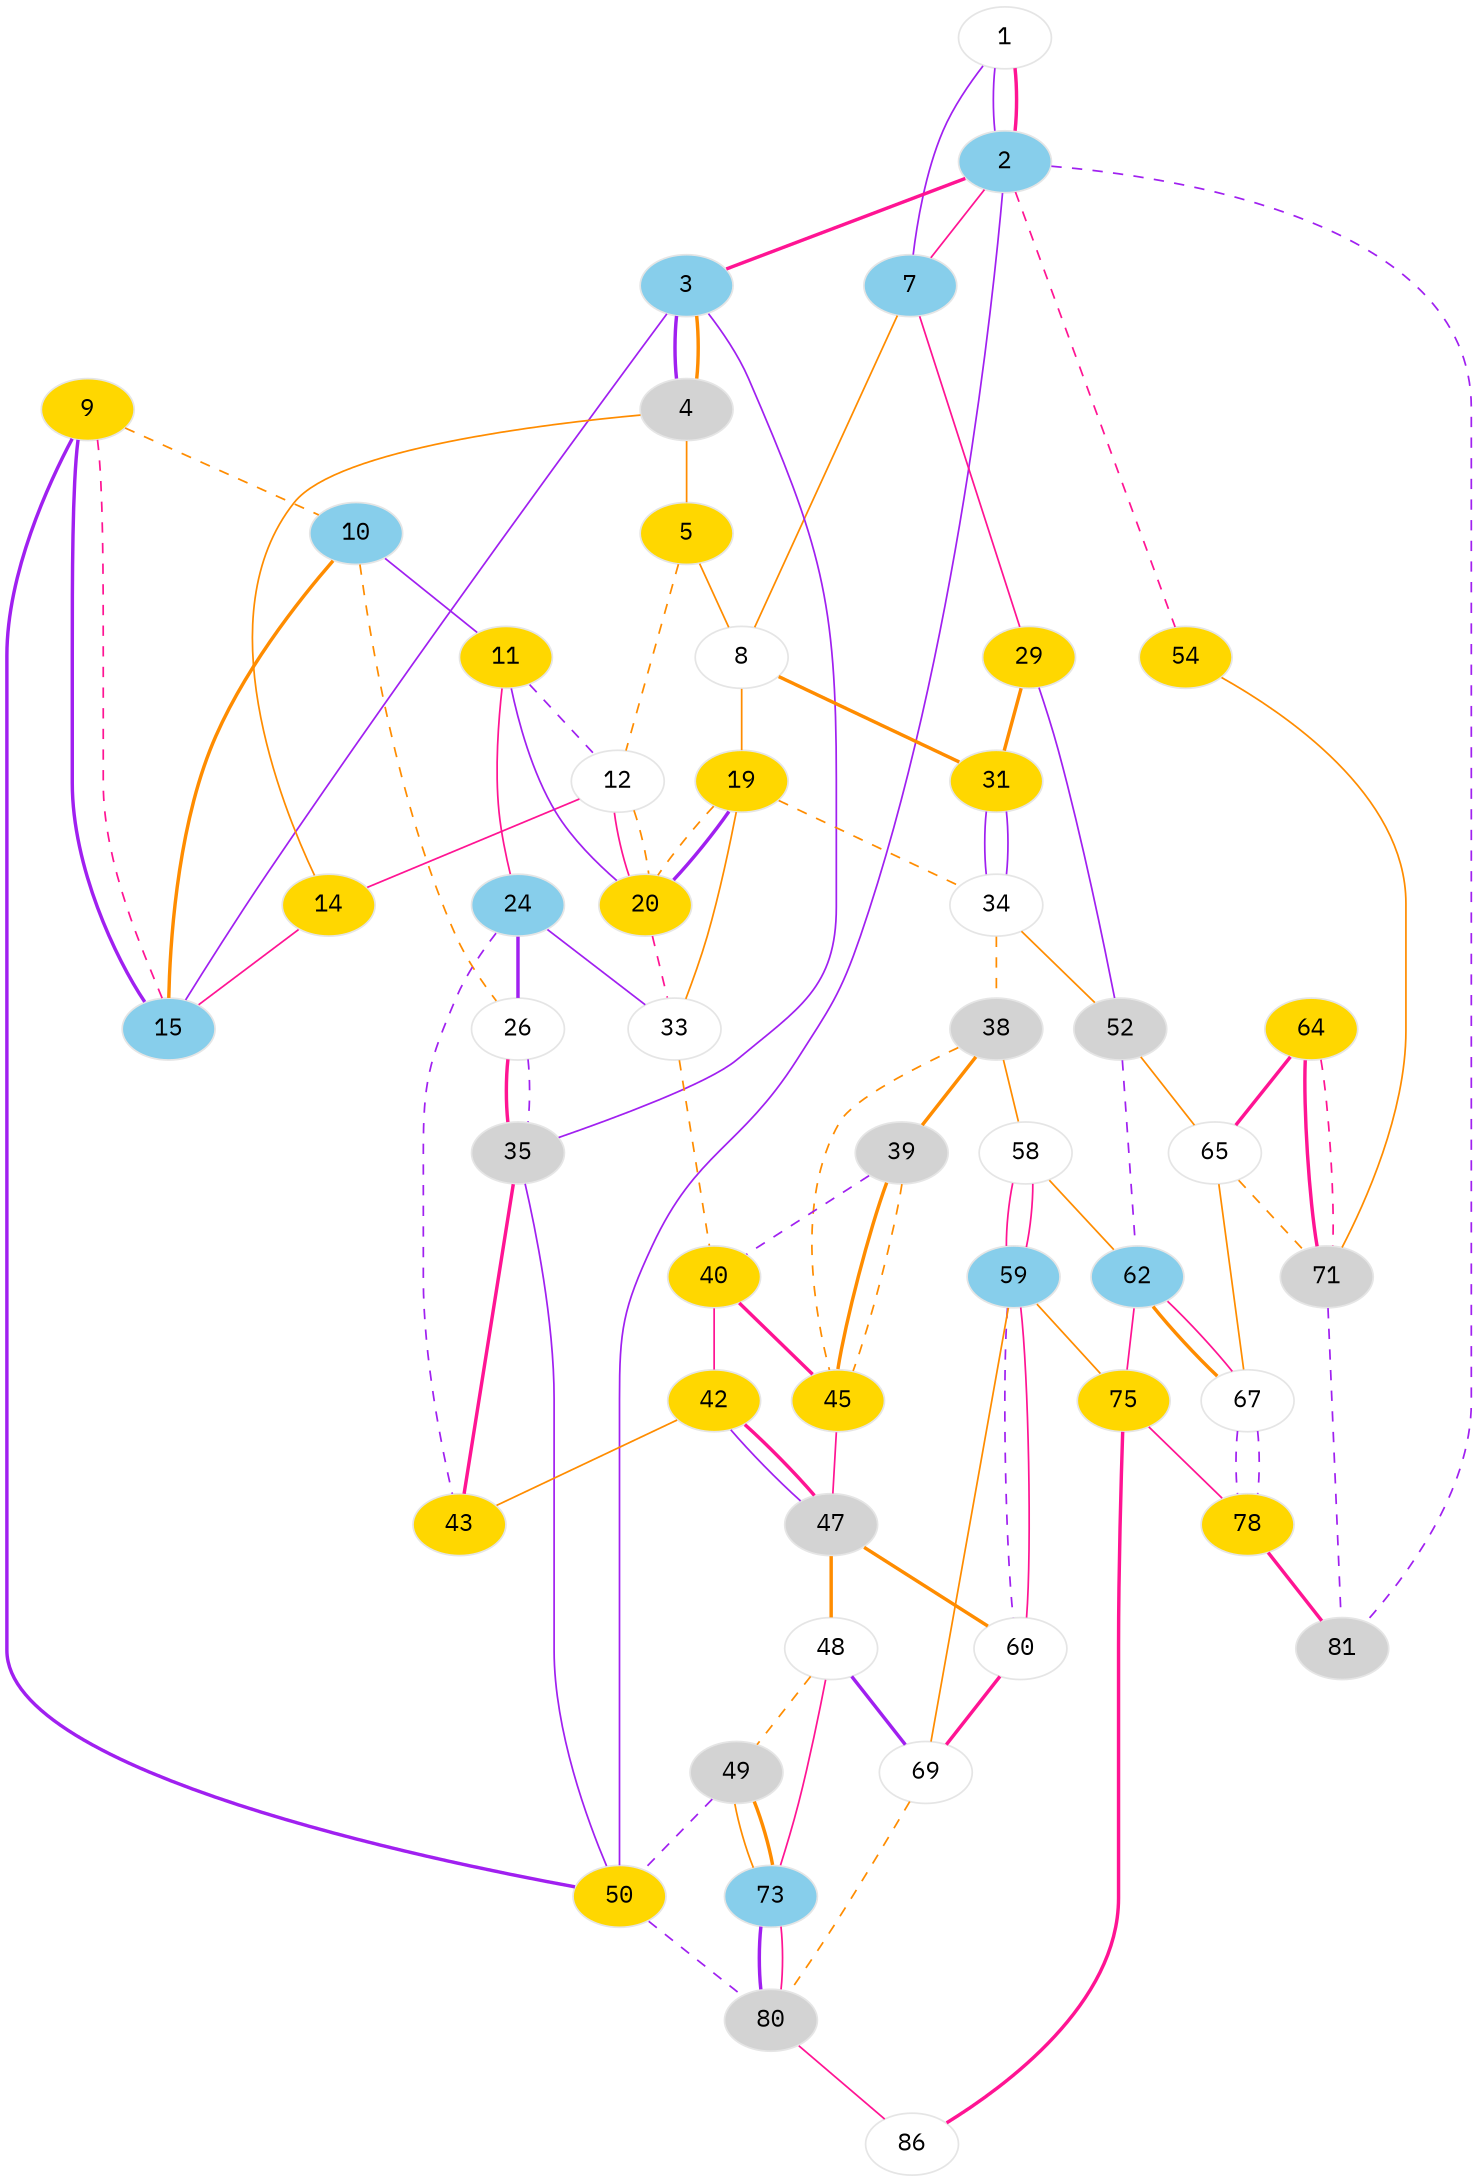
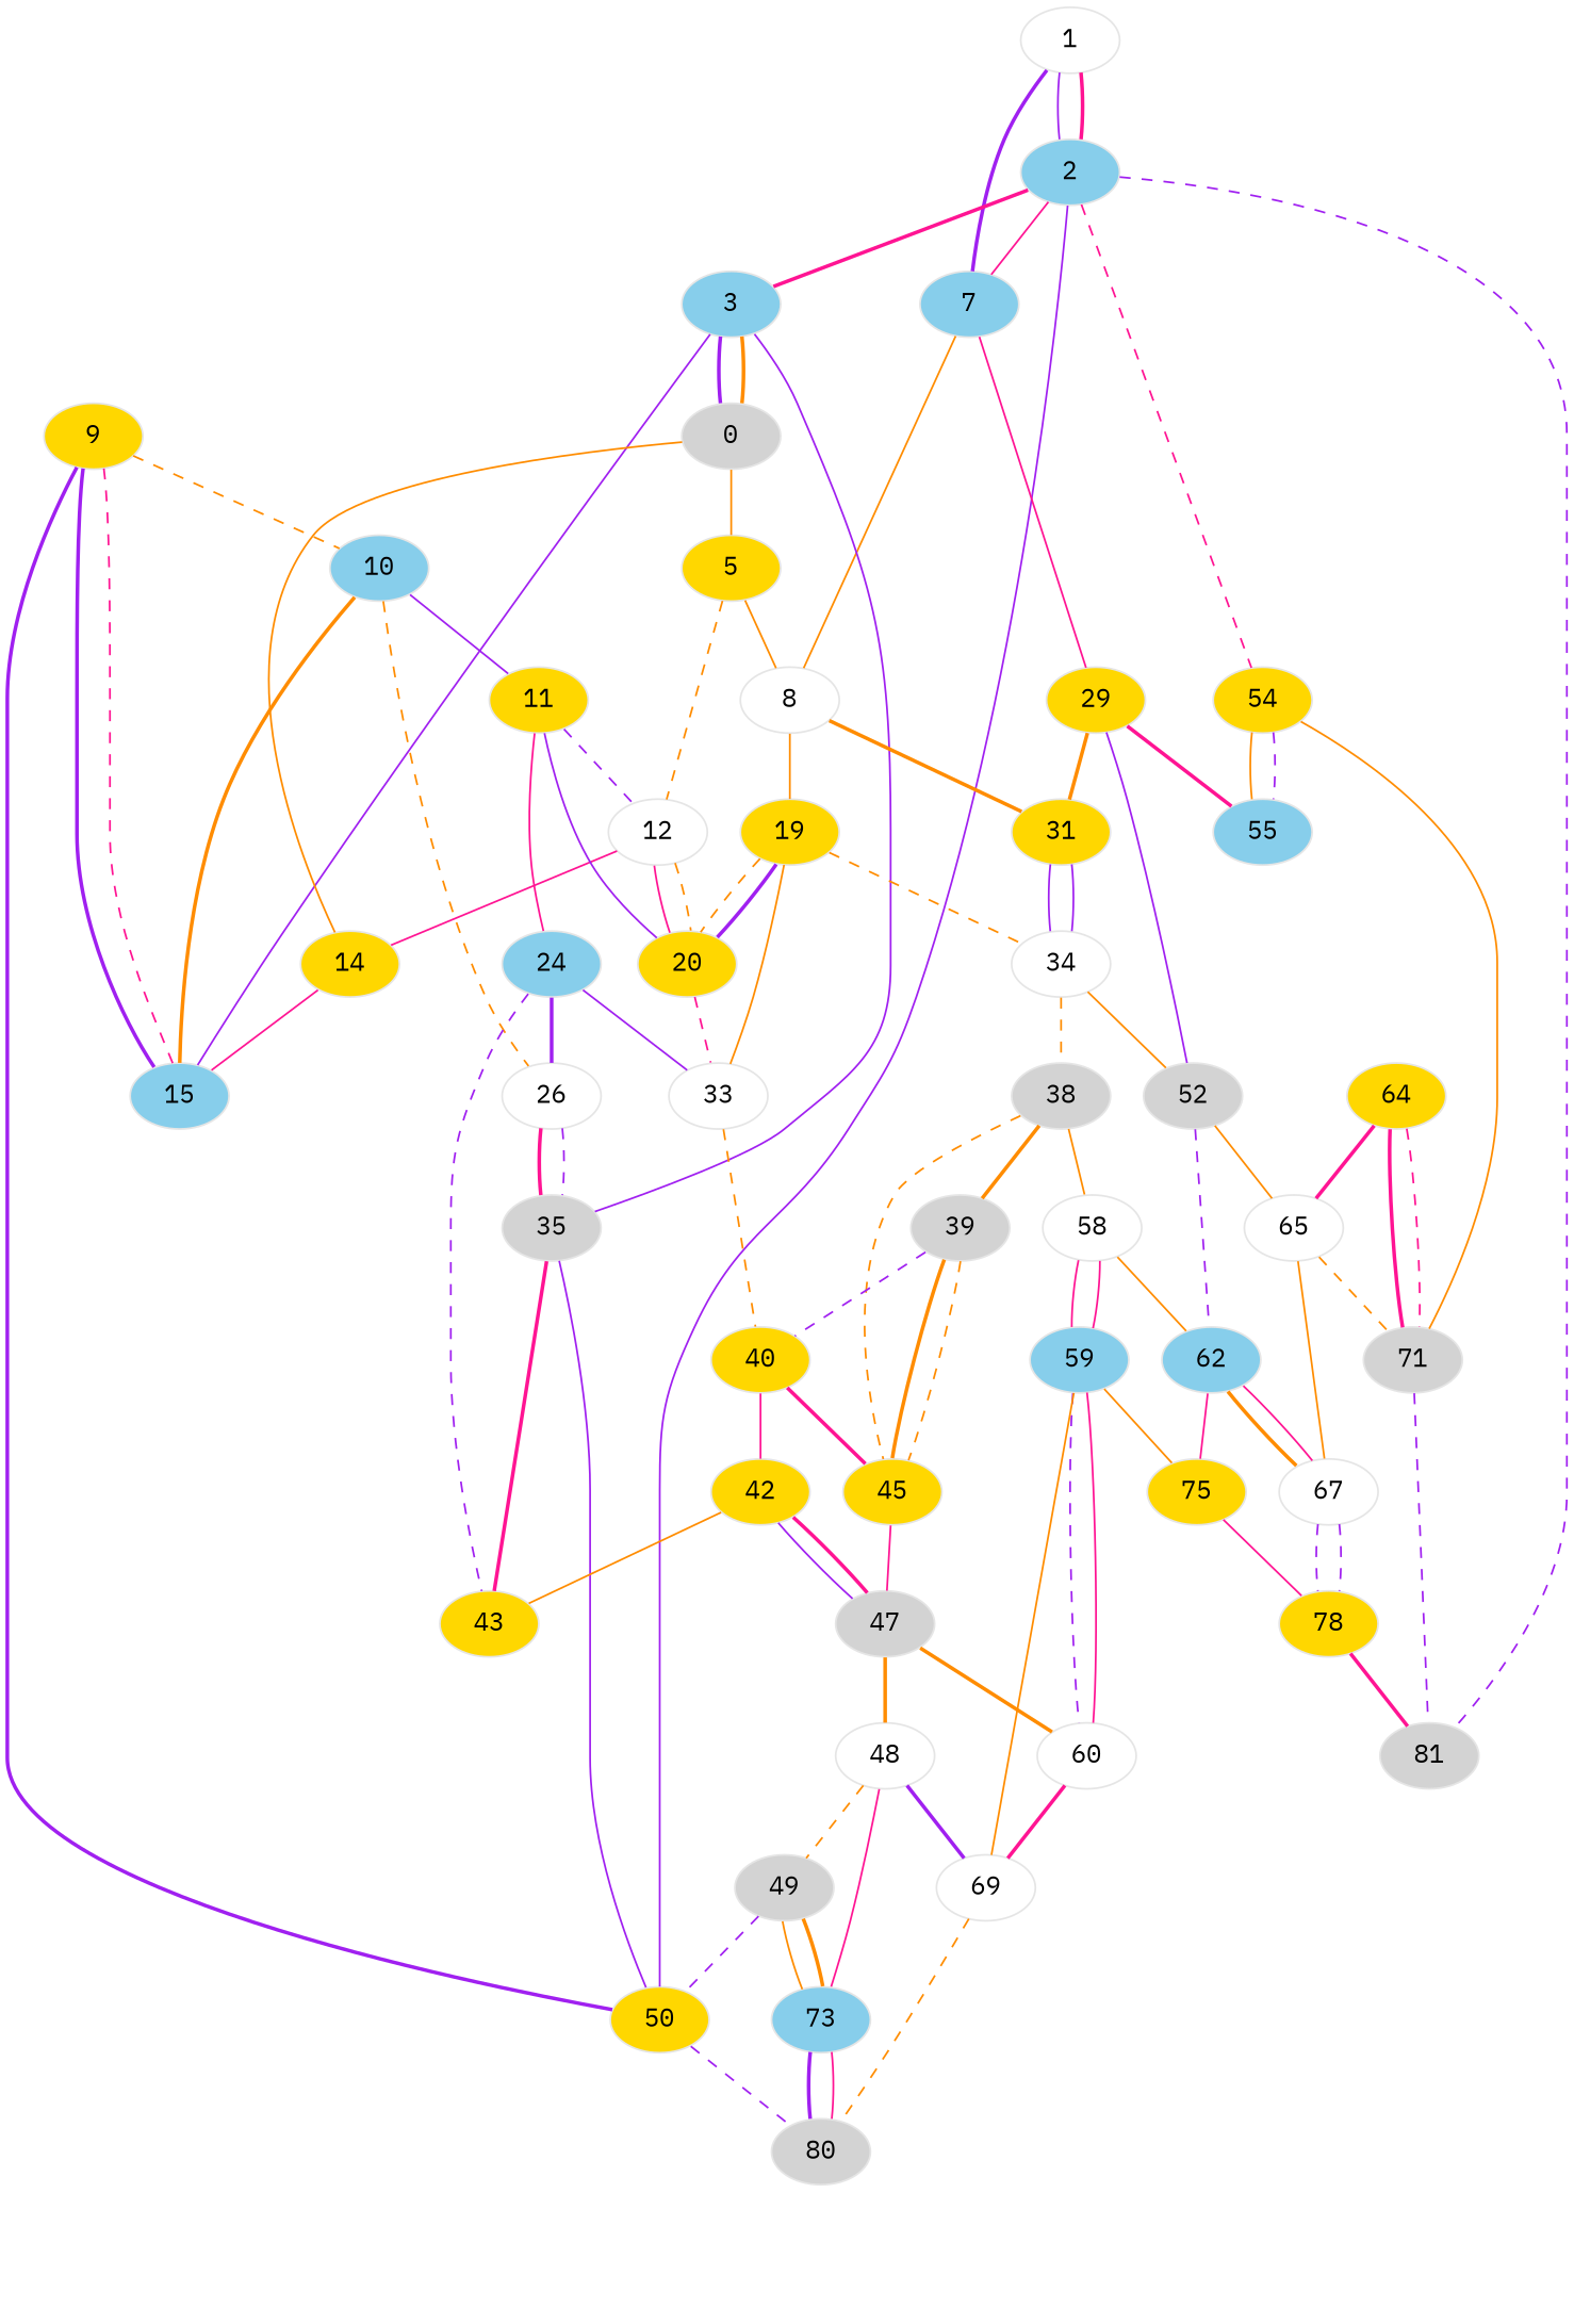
  graph {
    fontname="IBM Plex Mono"
    node [color=gray90 fillcolor=gold fontname="IBM Plex Mono" style=filled]
    edge [color=darkorange fontname="IBM Plex Mono" style=solid]
    1 [fillcolor=white]
    2 [fillcolor=skyblue super="+53"]
    7 [fillcolor=skyblue super="+28"]
    3 [fillcolor=skyblue super="+21"]
    50 [super="+68"]
    54 [super="+74"]
    81 [fillcolor=lightgrey super="+84"]
    8 [fillcolor=white super="+18"]
    29 [super="+30"]
-   4 [fillcolor=lightgrey]
+   4 [fillcolor=lightgrey label=0]
    15 [fillcolor=skyblue super="+16"]
    35 [fillcolor=lightgrey super="+44"]
    80 [fillcolor=lightgrey super="+83"]
+   55 [fillcolor=skyblue super="+56"]
    71 [fillcolor=lightgrey super="+72"]
    5 [super="+6"]
    14 [super="+17"]
    43
    12 [fillcolor=white super="+13"]
    19 [super="+32"]
    31
    20 [super="+27"]
    52 [fillcolor=lightgrey super="+61"]
    33 [fillcolor=white super="+36"]
    34 [fillcolor=white super="+37"]
    9
    10 [fillcolor=skyblue super="+22"]
    11 [super="+23"]
    26 [fillcolor=white]
    24 [fillcolor=skyblue super="+25"]
    40 [super="+41"]
    38 [fillcolor=lightgrey super="+57"]
    62 [fillcolor=skyblue super="+63"]
    65 [fillcolor=white super="+66"]
    45 [super="+46"]
    42
    39 [fillcolor=lightgrey]
    58 [fillcolor=white]
    47 [fillcolor=lightgrey super="+51"]
    59 [fillcolor=skyblue super="+77"]
    48 [fillcolor=white super="+70"]
    60 [fillcolor=white]
    49 [fillcolor=lightgrey]
    69 [fillcolor=white super="+79"]
    73 [fillcolor=skyblue]
-   86 [fillcolor=white super="+88"]
    75 [super="+76"]
    67 [fillcolor=white]
    64
    78 [super="+82"]
    1 -- 2 [color=purple]
    1 -- 2 [color=deeppink style=bold]
-   1 -- 7 [color=purple]
+   1 -- 7 [color=purple style=bold]
    2 -- 7 [color=deeppink]
    2 -- 3 [color=deeppink style=bold]
    2 -- 50 [color=purple]
    2 -- 54 [color=deeppink style=dashed]
    2 -- 81 [color=purple style=dashed]
    7 -- 8
    7 -- 29 [color=deeppink]
    3 -- 4 [color=purple style=bold]
    3 -- 4 [style=bold]
    3 -- 15 [color=purple]
    3 -- 35 [color=purple]
    50 -- 80 [color=purple style=dashed]
+   54 -- 55 [weight=2]
+   54 -- 55 [color=purple style=dashed]
    54 -- 71
    8 -- 19
    8 -- 31 [style=bold]
+   29 -- 55 [color=deeppink style=bold]
    29 -- 31 [style=bold]
    29 -- 52 [color=purple]
    4 -- 5
    4 -- 14
    35 -- 50 [color=purple]
    35 -- 43 [color=deeppink style=bold]
-   80 -- 86 [color=deeppink]
    71 -- 81 [color=purple style=dashed]
    5 -- 8
    5 -- 12 [style=dashed]
    14 -- 15 [color=deeppink]
    12 -- 14 [color=deeppink]
    12 -- 20 [color=deeppink]
    12 -- 20 [style=dashed]
    19 -- 20 [style=dashed]
    19 -- 20 [color=purple style=bold]
    19 -- 33
    19 -- 34 [style=dashed]
    31 -- 34 [color=purple]
    31 -- 34 [color=purple]
    20 -- 33 [color=deeppink style=dashed]
    52 -- 62 [color=purple style=dashed]
    52 -- 65
    33 -- 40 [style=dashed]
    34 -- 52
    34 -- 38 [style=dashed]
    9 -- 50 [color=purple style=bold]
    9 -- 15 [color=purple style=bold]
    9 -- 15 [color=deeppink style=dashed]
    9 -- 10 [style=dashed]
    10 -- 15 [style=bold]
    10 -- 11 [color=purple]
    10 -- 26 [style=dashed]
    11 -- 12 [color=purple style=dashed]
    11 -- 20 [color=purple]
    11 -- 24 [color=deeppink]
    26 -- 35 [color=deeppink style=bold]
    26 -- 35 [color=purple style=dashed]
    24 -- 43 [color=purple style=dashed]
    24 -- 33 [color=purple]
    24 -- 26 [color=purple style=bold]
    40 -- 45 [color=deeppink style=bold]
    40 -- 42 [color=deeppink]
    38 -- 45 [style=dashed]
    38 -- 39 [style=bold]
    38 -- 58
    62 -- 75 [color=deeppink]
    62 -- 67 [style=bold]
    62 -- 67 [color=deeppink]
    65 -- 71 [style=dashed]
    65 -- 67
    45 -- 47 [color=deeppink]
    42 -- 43
    42 -- 47 [color=purple]
    42 -- 47 [color=deeppink style=bold]
    39 -- 40 [color=purple style=dashed]
    39 -- 45 [style=bold]
    39 -- 45 [style=dashed]
    58 -- 62
    58 -- 59 [color=deeppink]
    58 -- 59 [color=deeppink]
    47 -- 48 [style=bold]
    47 -- 60 [style=bold]
    59 -- 60 [color=purple style=dashed]
    59 -- 60 [color=deeppink]
    59 -- 69
    59 -- 75
    48 -- 49 [style=dashed]
    48 -- 69 [color=purple style=bold]
    48 -- 73 [color=deeppink]
    60 -- 69 [color=deeppink style=bold]
    49 -- 50 [color=purple style=dashed]
    49 -- 73
    49 -- 73 [style=bold]
    69 -- 80 [style=dashed]
    73 -- 80 [color=purple style=bold]
    73 -- 80 [color=deeppink]
-   75 -- 86 [color=deeppink style=bold]
    75 -- 78 [color=deeppink]
    67 -- 78 [color=purple style=dashed]
    67 -- 78 [color=purple style=dashed]
    64 -- 71 [color=deeppink style=bold]
    64 -- 71 [color=deeppink style=dashed]
    64 -- 65 [color=deeppink style=bold]
    78 -- 81 [color=deeppink style=bold]
  }
